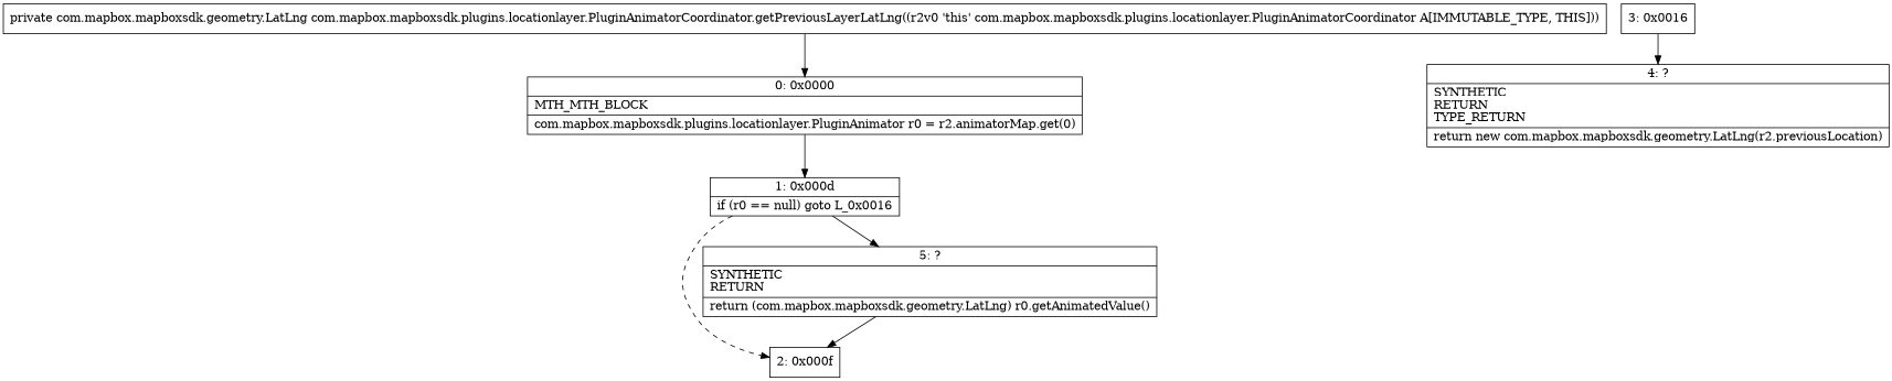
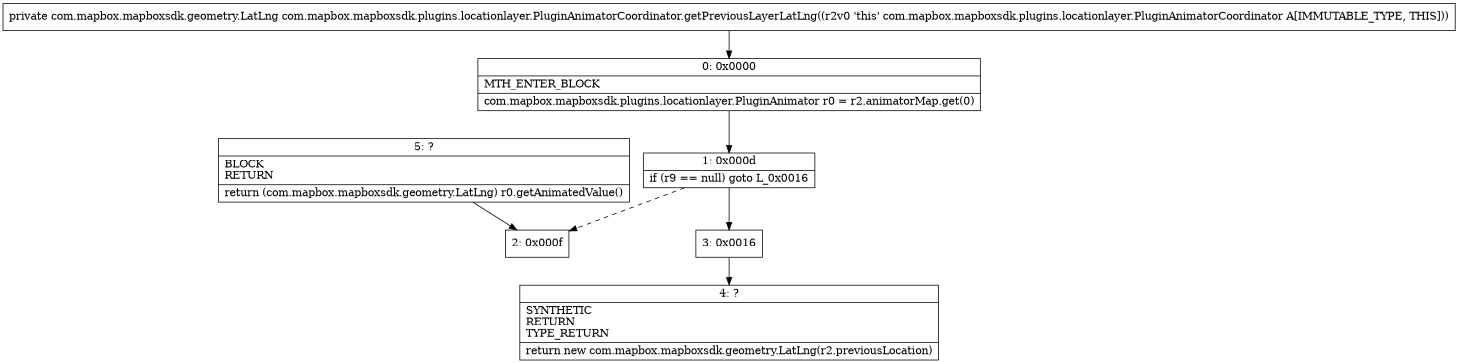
  digraph {
    node [shape=record]
-   n1 [label="{0\:\ 0x0000|MTH_MTH_BLOCK\l|com.mapbox.mapboxsdk.plugins.locationlayer.PluginAnimator r0 = r2.animatorMap.get(0)\l}"]
-   n2 [label="{1\:\ 0x000d|if (r0 == null) goto L_0x0016\l}"]
+   n1 [label="{0\:\ 0x0000|MTH_ENTER_BLOCK\l|com.mapbox.mapboxsdk.plugins.locationlayer.PluginAnimator r0 = r2.animatorMap.get(0)\l}"]
+   n2 [label="{1\:\ 0x000d|if (r9 == null) goto L_0x0016\l}"]
    n3 [label="{2\:\ 0x000f}"]
    n4 [label="{3\:\ 0x0016}"]
    n5 [label="{4\:\ ?|SYNTHETIC\lRETURN\lTYPE_RETURN\l|return new com.mapbox.mapboxsdk.geometry.LatLng(r2.previousLocation)\l}"]
-   n6 [label="{5\:\ ?|SYNTHETIC\lRETURN\l|return (com.mapbox.mapboxsdk.geometry.LatLng) r0.getAnimatedValue()\l}"]
+   n6 [label="{5\:\ ?|BLOCK\lRETURN\l|return (com.mapbox.mapboxsdk.geometry.LatLng) r0.getAnimatedValue()\l}"]
    n7 [label="{private com.mapbox.mapboxsdk.geometry.LatLng com.mapbox.mapboxsdk.plugins.locationlayer.PluginAnimatorCoordinator.getPreviousLayerLatLng((r2v0 'this' com.mapbox.mapboxsdk.plugins.locationlayer.PluginAnimatorCoordinator A[IMMUTABLE_TYPE, THIS])) }"]
    n1 -> n2
    n2 -> n3 [style=dashed]
-   n2 -> n6
+   n2 -> n4
    n4 -> n5
    n6 -> n3
    n7 -> n1
  }
